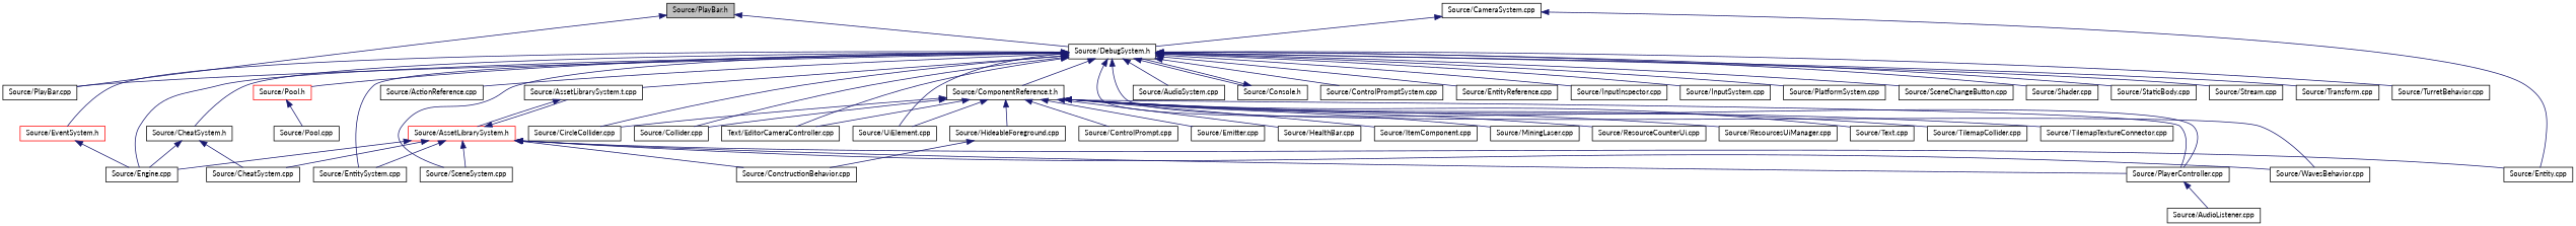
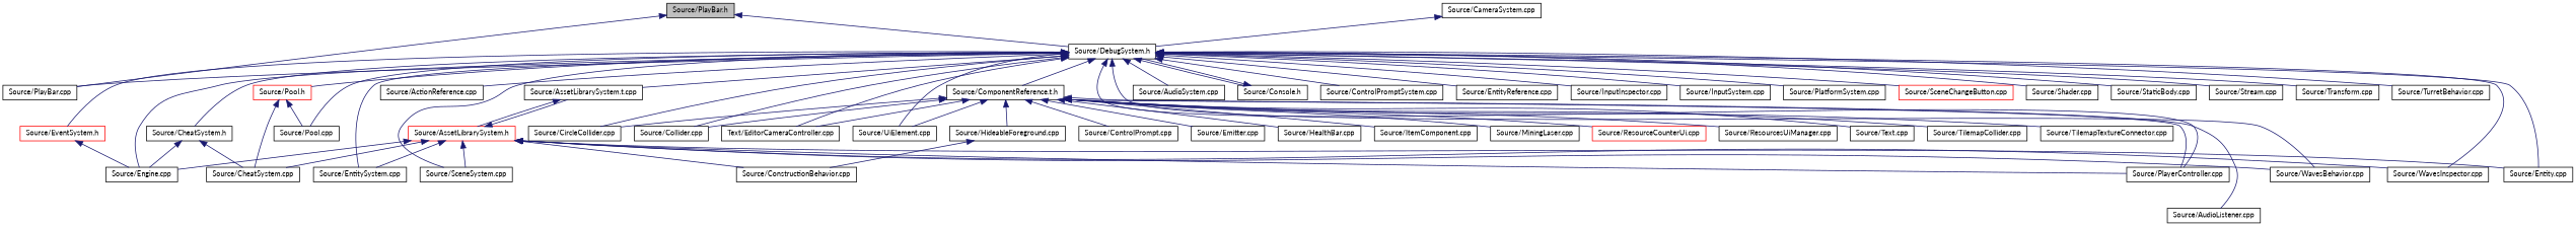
  digraph {
    fontname=Lato
    node [color=black fillcolor=white fontname=Lato fontsize=10 shape=record style=filled]
    edge [color=midnightblue dir=back fontname=Lato fontsize=10 labelfontname=Helvetica labelfontsize=10 style=solid]
    n1 [fillcolor=grey75 fontcolor=black height=0.2 label="Source/PlayBar.h" width=0.4]
    n2 [height=0.2 label="Source/DebugSystem.h" width=0.4]
    n3 [height=0.2 label="Source/PlayBar.cpp" width=0.4]
    n4 [height=0.2 label="Source/ActionReference.cpp" width=0.4]
    n5 [height=0.2 label="Source/AssetLibrarySystem.t.cpp" width=0.4]
    n6 [height=0.2 label="Source/Engine.cpp" width=0.4]
    n7 [height=0.2 label="Source/Entity.cpp" width=0.4]
    n8 [height=0.2 label="Source/EntitySystem.cpp" width=0.4]
    n9 [height=0.2 label="Source/PlayerController.cpp" width=0.4]
    n10 [height=0.2 label="Source/SceneSystem.cpp" width=0.4]
    n11 [height=0.2 label="Source/WavesBehavior.cpp" width=0.4]
+   n12 [height=0.2 label="Source/WavesInspector.cpp" width=0.4]
    n13 [height=0.2 label="Source/AudioSystem.cpp" width=0.4]
    n14 [height=0.2 label="Source/CheatSystem.h" width=0.4]
    n15 [height=0.2 label="Source/CircleCollider.cpp" width=0.4]
    n16 [height=0.2 label="Source/Collider.cpp" width=0.4]
    n17 [height=0.2 label="Source/ComponentReference.t.h" width=0.4]
    n18 [height=0.2 label="Text/EditorCameraController.cpp" width=0.4]
    n19 [height=0.2 label="Source/UiElement.cpp" width=0.4]
    n20 [height=0.2 label="Source/Console.h" width=0.4]
    n21 [height=0.2 label="Source/ControlPromptSystem.cpp" width=0.4]
    n22 [height=0.2 label="Source/EntityReference.cpp" width=0.4]
    n23 [color=red height=0.2 label="Source/EventSystem.h" width=0.4]
    n24 [height=0.2 label="Source/InputInspector.cpp" width=0.4]
    n25 [height=0.2 label="Source/InputSystem.cpp" width=0.4]
    n26 [height=0.2 label="Source/PlatformSystem.cpp" width=0.4]
    n27 [height=0.2 label="Source/Pool.cpp" width=0.4]
    n28 [color=red height=0.2 label="Source/Pool.h" width=0.4]
-   n29 [height=0.2 label="Source/SceneChangeButton.cpp" width=0.4]
+   n29 [color=red height=0.2 label="Source/SceneChangeButton.cpp" width=0.4]
    n30 [height=0.2 label="Source/Shader.cpp" width=0.4]
    n31 [height=0.2 label="Source/StaticBody.cpp" width=0.4]
    n32 [height=0.2 label="Source/Stream.cpp" width=0.4]
    n33 [height=0.2 label="Source/Transform.cpp" width=0.4]
    n34 [height=0.2 label="Source/TurretBehavior.cpp" width=0.4]
    n35 [color=red height=0.2 label="Source/AssetLibrarySystem.h" width=0.4]
    n36 [height=0.2 label="Source/CameraSystem.cpp" width=0.4]
    n37 [height=0.2 label="Source/CheatSystem.cpp" width=0.4]
    n38 [height=0.2 label="Source/AudioListener.cpp" width=0.4]
    n39 [height=0.2 label="Source/ControlPrompt.cpp" width=0.4]
    n40 [height=0.2 label="Source/Emitter.cpp" width=0.4]
    n41 [height=0.2 label="Source/HealthBar.cpp" width=0.4]
    n42 [height=0.2 label="Source/HideableForeground.cpp" width=0.4]
    n43 [height=0.2 label="Source/ItemComponent.cpp" width=0.4]
    n44 [height=0.2 label="Source/MiningLaser.cpp" width=0.4]
-   n45 [height=0.2 label="Source/ResourceCounterUi.cpp" width=0.4]
+   n45 [color=red height=0.2 label="Source/ResourceCounterUi.cpp" width=0.4]
    n46 [height=0.2 label="Source/ResourcesUiManager.cpp" width=0.4]
    n47 [height=0.2 label="Source/Text.cpp" width=0.4]
    n48 [height=0.2 label="Source/TilemapCollider.cpp" width=0.4]
    n49 [height=0.2 label="Source/TilemapTextureConnector.cpp" width=0.4]
    n50 [height=0.2 label="Source/ConstructionBehavior.cpp" width=0.4]
    n1 -> n2
    n1 -> n3
    n2 -> n3
    n2 -> n4
    n2 -> n5
    n2 -> n6
-   n36 -> n7
+   n2 -> n7
    n2 -> n8
    n2 -> n9
    n2 -> n10
    n2 -> n11
+   n2 -> n12
    n2 -> n13
    n2 -> n14
    n2 -> n15
    n2 -> n16
    n2 -> n17
    n2 -> n18
    n2 -> n19
    n2 -> n20
    n2 -> n21
    n2 -> n22
    n2 -> n23
    n2 -> n24
    n2 -> n25
    n2 -> n26
+   n2 -> n27
    n2 -> n28
    n2 -> n29
    n2 -> n30
    n2 -> n31
    n2 -> n32
    n2 -> n33
    n2 -> n34
    n5 -> n35
    n14 -> n6
    n14 -> n37
    n17 -> n9
    n17 -> n15
    n17 -> n16
    n17 -> n18
    n17 -> n19
-   n9 -> n38
+   n17 -> n38
    n17 -> n39
    n17 -> n40
    n17 -> n41
    n17 -> n42
    n17 -> n43
    n17 -> n44
    n17 -> n45
    n17 -> n46
    n17 -> n47
    n17 -> n48
    n17 -> n49
    n20 -> n2
    n23 -> n6
    n28 -> n27
+   n28 -> n37
    n35 -> n5
    n35 -> n6
    n35 -> n7
    n35 -> n8
    n35 -> n9
    n35 -> n10
    n35 -> n11
+   n35 -> n12
    n35 -> n37
    n35 -> n50
    n36 -> n2
    n42 -> n50
  }
